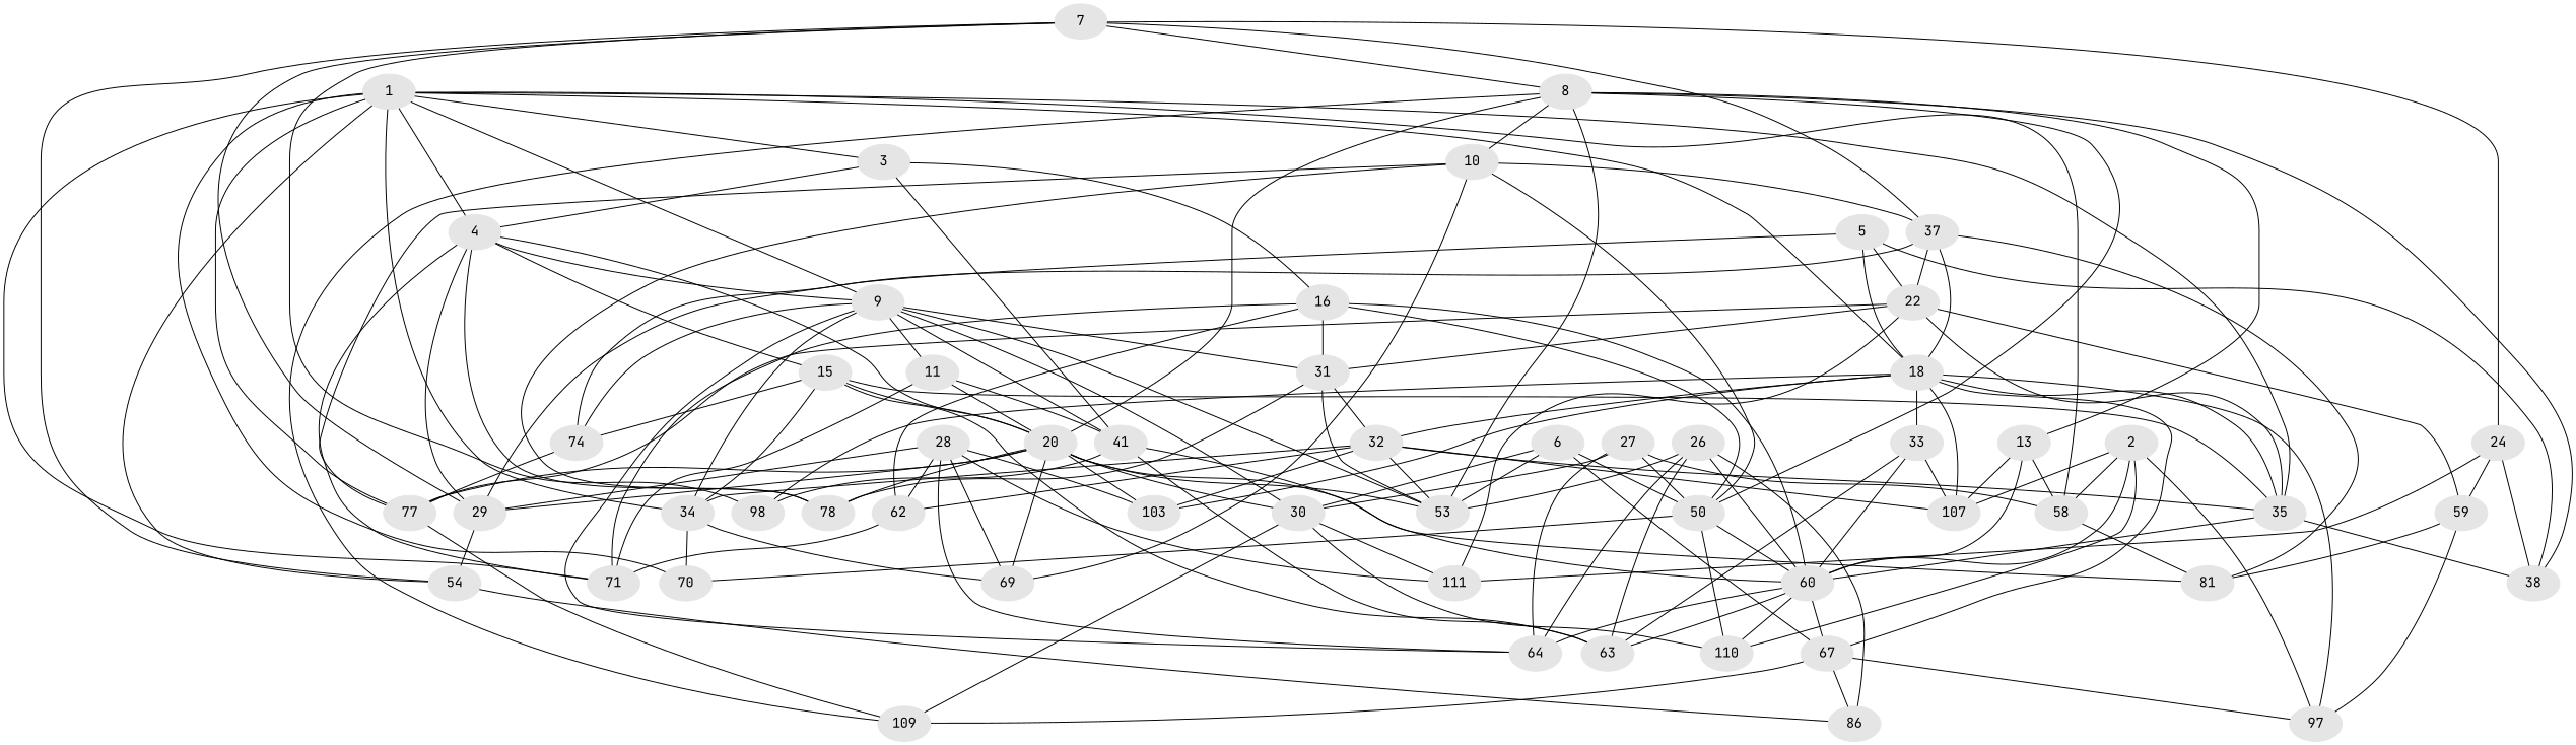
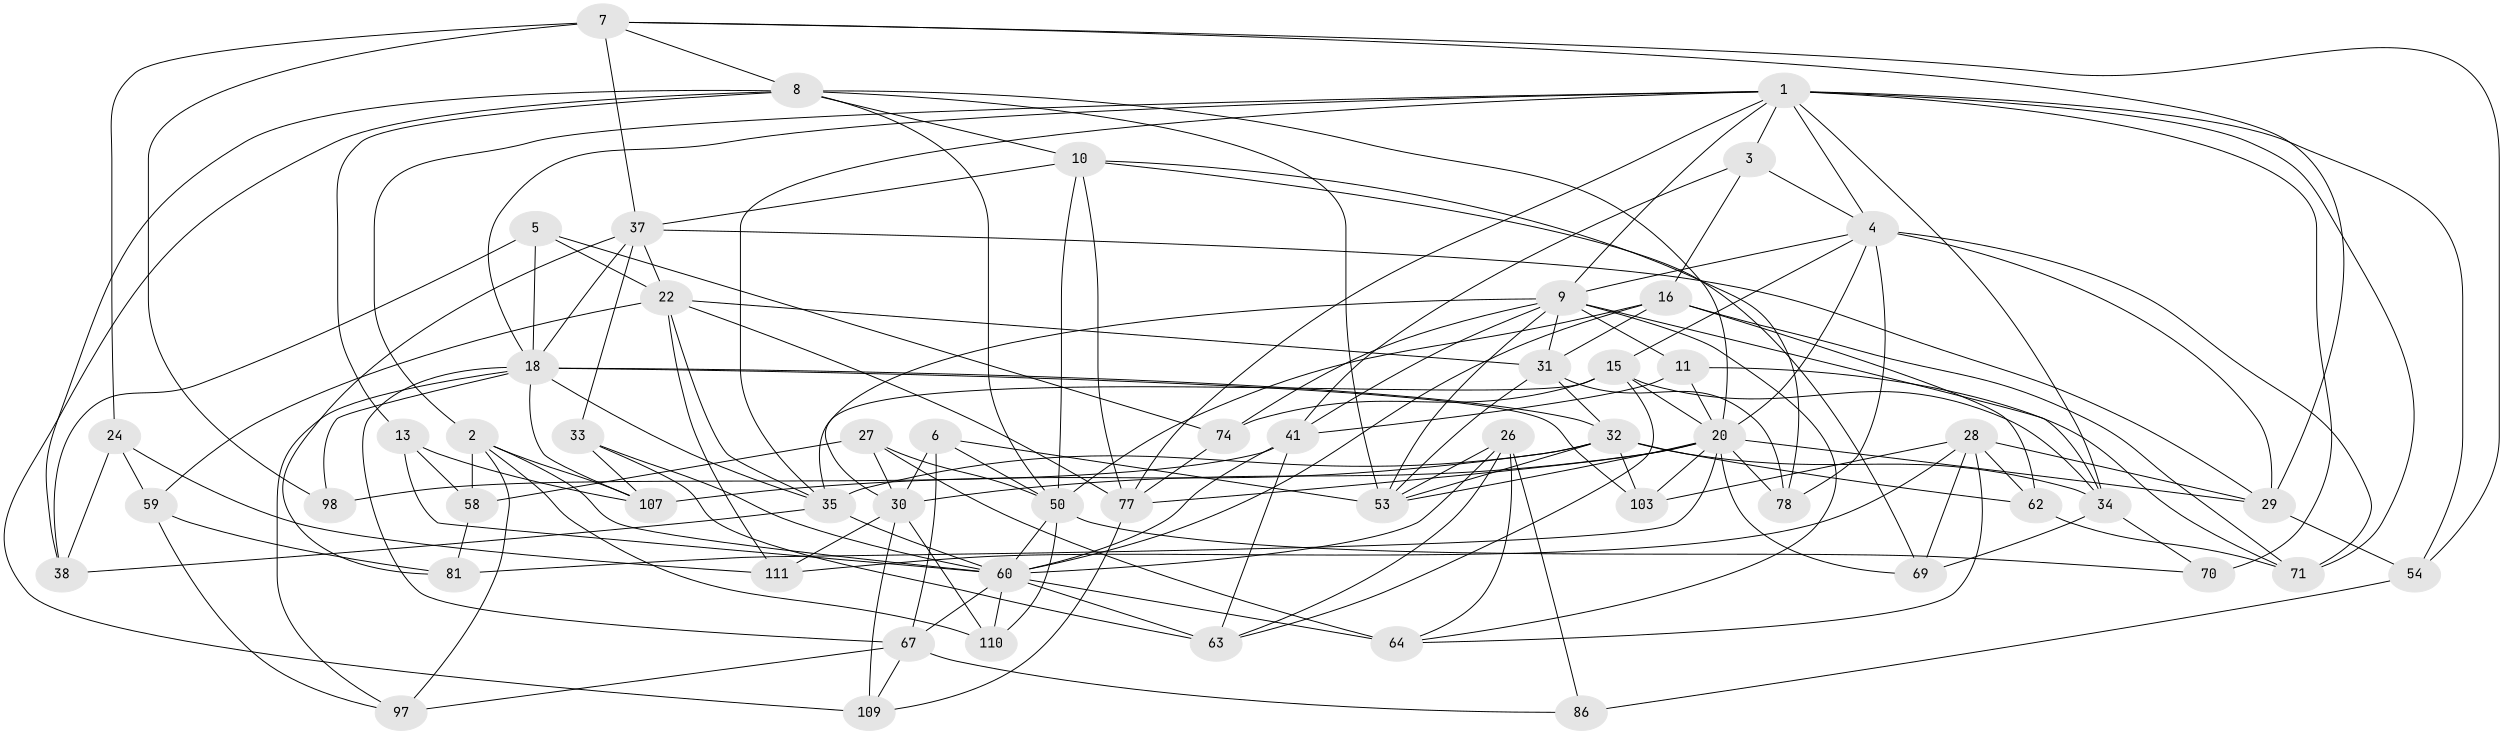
  graph {
    fontname="JetBrains Mono"
    node [color=gray90 fontname="JetBrains Mono" style=filled]
    edge [fontname="JetBrains Mono"]
    1 [super="+21+37"]
    2 [super="+25"]
    3
    4 [super="+12+93"]
    9 [super="+95+14"]
    18 [super="+85+75"]
    34 [super="+104"]
    35 [super="+51"]
    54
    70
    71 [super="+80"]
    77 [super="+88"]
    58 [super="+73"]
    60 [super="+66+100+96"]
    97
    107
    110
    16 [super="+44"]
    41 [super="+55"]
    15 [super="+112"]
    20 [super="+83+65+45"]
    29 [super="+99"]
    78
    74
    30 [super="+57"]
    53 [super="+56+101"]
    11
    31 [super="+40"]
    64 [super="+76"]
    67 [super="+105"]
    98
    32 [super="+36"]
    103
    69
    38
    86
    109
    81
    63
    50 [super="+72+106"]
    62
    5
    22 [super="+48+68"]
    59
    111
    6
    7 [super="+90"]
    8 [super="+19"]
    n49 [label=37 super="+47+91"]
    24
    10 [super="+82"]
    13
    33
    26 [super="+108"]
    27
    28 [super="+43"]
-   1 -- 58
+   1 -- 2
    1 -- 3
    1 -- 4
    1 -- 9
    1 -- 18
    1 -- 34
    1 -- 35
    1 -- 54
    1 -- 70 [weight=2]
    1 -- 71
    1 -- 77
    2 -- 58 [weight=2]
    2 -- 60 [weight=2]
    2 -- 97
    2 -- 107
    2 -- 110
    3 -- 4
    3 -- 16
    3 -- 41
    4 -- 9 [weight=2]
    4 -- 71 [weight=2]
    4 -- 15
    4 -- 20
    4 -- 29
    4 -- 78
    9 -- 34
    9 -- 41
    9 -- 74
    9 -- 30 [weight=2]
    9 -- 53
    9 -- 11
    9 -- 31
    9 -- 64
    18 -- 35
    18 -- 97
    18 -- 107
    18 -- 67
    18 -- 98
    18 -- 32
    18 -- 103
    34 -- 70
    34 -- 69
    35 -- 60
    35 -- 38
    54 -- 86
    77 -- 109
    58 -- 81
    60 -- 110
    60 -- 64 [weight=2]
    60 -- 67
    60 -- 63
    16 -- 71
    16 -- 60
    16 -- 31
    16 -- 50
    16 -- 62
    41 -- 60
    41 -- 98
    41 -- 63
    15 -- 34
    15 -- 35
    15 -- 20
    15 -- 74
    15 -- 63
    20 -- 77
    20 -- 29
    20 -- 78
    20 -- 30
    20 -- 53
    20 -- 103
    20 -- 69
    20 -- 81
    29 -- 54
    74 -- 77
    30 -- 110
    30 -- 109
    30 -- 111
    11 -- 71
    11 -- 41
    11 -- 20
    31 -- 78
    31 -- 53
    31 -- 32
    67 -- 97
    67 -- 86
    67 -- 109
    32 -- 34
    32 -- 35
    32 -- 107
    32 -- 53
    32 -- 103
    32 -- 62
    50 -- 70
    50 -- 60
    50 -- 110
    62 -- 71
    5 -- 18
    5 -- 74
    5 -- 38
    5 -- 22
    22 -- 35
    22 -- 77
    22 -- 31
    22 -- 59
    22 -- 111
    59 -- 97
    59 -- 81
    6 -- 30
    6 -- 53
    6 -- 67
    6 -- 50
    7 -- 54
    7 -- 29
    7 -- 98
    7 -- 8
    7 -- n49
    7 -- 24
    8 -- 20
    8 -- 53
    8 -- 38
    8 -- 109
    8 -- 50
    8 -- 10
    8 -- 13
    n49 -- 18
    n49 -- 29
    n49 -- 81
    n49 -- 22 [weight=2]
-   18 -- 33
+   n49 -- 33
    24 -- 38
    24 -- 59
    24 -- 111
    10 -- 77
    10 -- 78
    10 -- 69
    10 -- 50
    10 -- n49
    13 -- 58
    13 -- 60
    13 -- 107
    33 -- 60
    33 -- 107
    33 -- 63
    26 -- 60
    26 -- 53
    26 -- 64
    26 -- 86 [weight=2]
    26 -- 63
    27 -- 58
    27 -- 30
    27 -- 64
    27 -- 50
    28 -- 29
    28 -- 64
    28 -- 103
    28 -- 69
    28 -- 62
    28 -- 111
  }
